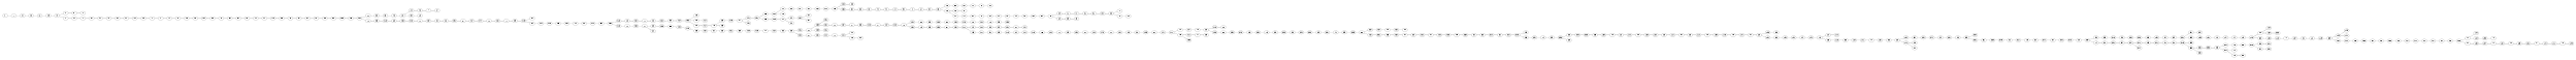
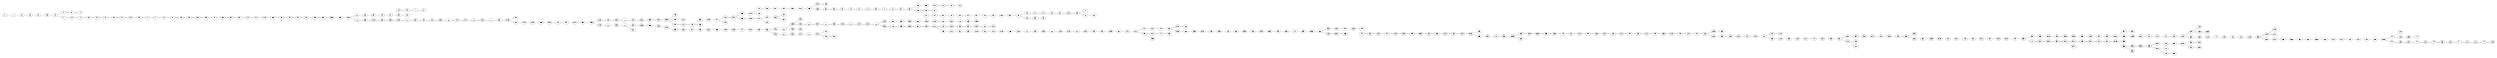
  strict graph {
    fontname=Lato
    rankdir=LR
    node [fontname=Lato]
    edge [fontname=Lato]
    1
    11
    12
    13
    14
    15
    5
    4
    6
    3
    16
    2
    26
    36
    46
    47
    37
    27
    28
    18
    17
    7
    8
    9
    19
    29
    39
    38
    48
    58
    57
    56
    66
    76
    75
    85
    95
    96
    86
    87
    88
    98
    108
    118
    119
    109
    129
    99
    139
    89
    79
    69
    68
    59
    78
    49
    77
    67
    149
    148
    138
    128
    127
    137
    136
    146
    156
    157
    167
    177
    187
    186
    176
    175
    165
    166
    164
    174
    173
    183
    182
    172
    162
    161
    151
    150
    140
    160
    141
    170
    131
    121
    122
    132
    133
    143
    153
    163
    152
    154
    142
    144
    145
    135
    155
    125
    124
    114
    134
    104
    103
    105
    113
    115
    112
    123
    102
    92
    91
    101
    111
    110
    120
    100
    130
    90
    80
    81
    71
    72
    62
    52
    42
    41
    31
    30
    40
    20
    50
    10
    21
    51
    61
    60
    70
    0
    22
    32
    33
    23
    24
    34
    44
    43
    53
    54
    55
    65
    45
    64
    35
    74
    84
    94
    93
    83
    82
    73
    63
    25
    116
    117
    126
    107
    97
    106
    180
    181
    191
    171
    190
    200
    210
    220
    230
    231
    232
    233
    234
    235
    225
    215
    214
    213
    203
    193
    194
    192
    195
    202
    205
    185
    204
    206
    184
    196
    197
    207
    208
    218
    217
    227
    228
    229
    219
    239
    209
    249
    199
    198
    188
    189
    179
    178
    168
    169
    159
    158
    259
    258
    257
    256
    246
    247
    245
    248
    244
    238
    237
    236
    226
    216
    254
    253
    243
    242
    241
    240
    250
    260
    261
    251
    252
    262
    263
    273
    272
    282
    283
    284
    285
    286
    276
    266
    267
    265
    277
    264
    255
    278
    279
    269
    289
    268
    299
    309
    319
    329
    339
    349
    348
    338
    328
    318
    308
    307
    306
    316
    315
    305
    295
    n292 [label=896]
    294
    297
    304
    287
    288
    298
    303
-   293
    292
    291
    281
    271
    270
    280
    290
    300
    301
    302
    312
    311
    321
    320
    310
    n316 [label=930]
    331
    341
    351
    350
    360
    340
    370
    380
    390
    400
    410
    411
    421
    420
    430
    431
    432
    442
    452
    451
    441
    440
    450
    460
    470
    471
    481
    491
    490
    492
    480
    493
    483
    482
    472
    473
    463
    462
    453
    461
    443
    433
    423
    424
    414
    404
    403
    402
    401
    412
    391
    413
    422
    381
    371
    372
    382
    383
    393
    392
    394
    384
    385
    375
    374
    364
    365
    366
    376
    377
    378
    368
    367
    357
    358
    347
    359
    346
    369
    379
    389
    388
    398
    408
    407
    397
    396
    386
    395
    387
    405
    406
    416
    417
    427
    428
    429
    419
    439
    418
    409
    438
    399
    448
    447
    437
    436
    446
    445
    435
    425
    434
    415
    426
    444
    454
    455
    456
    457
    458
    468
    467
    466
    476
    477
    487
    488
    489
    479
    499
    478
    469
    498
    459
    449
    497
    496
    486
    485
    495
    494
    484
    474
    464
    465
    475
    336
    337
    327
    326
    317
    325
    324
    334
    344
    345
    335
    355
    354
    356
    353
    352
    342
    362
    343
    361
    363
    333
    323
    313
    322
    314
    332
    373
    274
    275
    201
    211
    212
    222
    221
    223
    224
    1 -- 11
    11 -- 12
    12 -- 13
    13 -- 14
    14 -- 15
    15 -- 5
    5 -- 4
    5 -- 6
    4 -- 3
    6 -- 16
    3 -- 2
    16 -- 26
    26 -- 36
    36 -- 46
    46 -- 47
    47 -- 37
    37 -- 27
    27 -- 28
    28 -- 18
    18 -- 17
    17 -- 7
    7 -- 8
    8 -- 9
    9 -- 19
    19 -- 29
    29 -- 39
    39 -- 38
    38 -- 48
    48 -- 58
    58 -- 57
    57 -- 56
    56 -- 66
    66 -- 76
    76 -- 75
    75 -- 85
    85 -- 95
    95 -- 96
    96 -- 86
    86 -- 87
    87 -- 88
    88 -- 98
    98 -- 108
    108 -- 118
    118 -- 119
    119 -- 109
    119 -- 129
    109 -- 99
    129 -- 139
    99 -- 89
    139 -- 149
    89 -- 79
    79 -- 69
    69 -- 68
    69 -- 59
    68 -- 78
    59 -- 49
    78 -- 77
    77 -- 67
    149 -- 148
    148 -- 138
    138 -- 128
    128 -- 127
    127 -- 137
    137 -- 136
    136 -- 146
    146 -- 156
    156 -- 157
    157 -- 167
    167 -- 177
    177 -- 187
    187 -- 186
    186 -- 176
    176 -- 175
    175 -- 165
    165 -- 166
    165 -- 164
    164 -- 174
    174 -- 173
    173 -- 183
    183 -- 182
    182 -- 172
    172 -- 162
    162 -- 161
    161 -- 151
    151 -- 150
    150 -- 140
    150 -- 160
    140 -- 141
    160 -- 170
    141 -- 131
    170 -- 180
    131 -- 121
    121 -- 122
    122 -- 132
    132 -- 133
    133 -- 143
    143 -- 153
    153 -- 163
    153 -- 152
    153 -- 154
    152 -- 142
    154 -- 144
    144 -- 145
    145 -- 135
    145 -- 155
    135 -- 125
    125 -- 124
    124 -- 114
    124 -- 134
    114 -- 104
    104 -- 103
    104 -- 105
    103 -- 113
    105 -- 115
    113 -- 112
    113 -- 123
    115 -- 116
    112 -- 102
    102 -- 92
    92 -- 91
    91 -- 101
    101 -- 111
    111 -- 110
    110 -- 120
    110 -- 100
    120 -- 130
    100 -- 90
    90 -- 80
    80 -- 81
    81 -- 71
    71 -- 72
    72 -- 62
    62 -- 52
    52 -- 42
    42 -- 41
    41 -- 31
    31 -- 30
    30 -- 40
    30 -- 20
    40 -- 50
    20 -- 10
    20 -- 21
    50 -- 51
    10 -- 0
    21 -- 22
    51 -- 61
    61 -- 60
    60 -- 70
    22 -- 32
    32 -- 33
    33 -- 23
    23 -- 24
    24 -- 34
    34 -- 44
    44 -- 43
    43 -- 53
    53 -- 54
    54 -- 55
    55 -- 65
    55 -- 45
    65 -- 64
    45 -- 35
    64 -- 74
    35 -- 25
    74 -- 84
    84 -- 94
    94 -- 93
    93 -- 83
    83 -- 82
    83 -- 73
    73 -- 63
    116 -- 117
    116 -- 126
    117 -- 107
    107 -- 97
    107 -- 106
    180 -- 181
    181 -- 191
    181 -- 171
    191 -- 190
    190 -- 200
    200 -- 210
    210 -- 220
    220 -- 230
    230 -- 231
    231 -- 232
    232 -- 233
    233 -- 234
    234 -- 235
    235 -- 225
    225 -- 215
    215 -- 214
    214 -- 213
    213 -- 203
    203 -- 193
    193 -- 194
    193 -- 192
    194 -- 195
    192 -- 202
    195 -- 205
    195 -- 185
    202 -- 201
    205 -- 204
    205 -- 206
    185 -- 184
    206 -- 196
    196 -- 197
    197 -- 207
    207 -- 208
    208 -- 218
    218 -- 217
    217 -- 227
    227 -- 228
    228 -- 229
    229 -- 219
    229 -- 239
    219 -- 209
    239 -- 249
    209 -- 199
    249 -- 259
    199 -- 198
    198 -- 188
    188 -- 189
    189 -- 179
    179 -- 178
    178 -- 168
    168 -- 169
    169 -- 159
    159 -- 158
    259 -- 258
    258 -- 257
    257 -- 256
    256 -- 246
    246 -- 247
    246 -- 245
    247 -- 248
    245 -- 244
    248 -- 238
    244 -- 254
    238 -- 237
    237 -- 236
    236 -- 226
    226 -- 216
    254 -- 253
    253 -- 243
    243 -- 242
    242 -- 241
    241 -- 240
    240 -- 250
    250 -- 260
    260 -- 261
    261 -- 251
    251 -- 252
    252 -- 262
    262 -- 263
    263 -- 273
    273 -- 272
    272 -- 282
    282 -- 283
    283 -- 284
    284 -- 285
    285 -- 286
    286 -- 276
    276 -- 266
    266 -- 267
    266 -- 265
    267 -- 277
    265 -- 264
    265 -- 255
    277 -- 278
    264 -- 274
    278 -- 279
    279 -- 269
    279 -- 289
    269 -- 268
    289 -- 299
    299 -- 309
    309 -- 319
    319 -- 329
    329 -- 339
    339 -- 349
    349 -- 348
    348 -- 338
    338 -- 328
    328 -- 318
    318 -- 308
    308 -- 307
    307 -- 306
    306 -- 316
    316 -- 315
    315 -- 305
    305 -- 295
    295 -- n292
    295 -- 294
    n292 -- 297
    294 -- 304
    297 -- 287
    304 -- 303
    287 -- 288
    288 -- 298
-   303 -- 293
-   293 -- 292
    292 -- 291
    291 -- 281
    281 -- 271
    271 -- 270
    270 -- 280
    280 -- 290
    290 -- 300
    300 -- 301
    301 -- 302
    302 -- 312
    312 -- 311
    311 -- 321
    321 -- 320
    320 -- 310
    320 -- n316
    n316 -- 331
    331 -- 341
    341 -- 351
    351 -- 350
    350 -- 360
    350 -- 340
    360 -- 370
    370 -- 380
    380 -- 390
    390 -- 400
    400 -- 410
    410 -- 411
    411 -- 421
    421 -- 420
    420 -- 430
    430 -- 431
    431 -- 432
    432 -- 442
    442 -- 452
    452 -- 451
    451 -- 441
    441 -- 440
    440 -- 450
    450 -- 460
    460 -- 470
    470 -- 471
    471 -- 481
    481 -- 491
    491 -- 490
    491 -- 492
    490 -- 480
    492 -- 493
    493 -- 483
    483 -- 482
    482 -- 472
    472 -- 473
    473 -- 463
    463 -- 462
    463 -- 453
    462 -- 461
    453 -- 443
    443 -- 433
    433 -- 423
    423 -- 424
    424 -- 414
    414 -- 404
    404 -- 403
    403 -- 402
    402 -- 401
    402 -- 412
    401 -- 391
    412 -- 413
    412 -- 422
    391 -- 381
    381 -- 371
    371 -- 372
    372 -- 382
    382 -- 383
    383 -- 393
    393 -- 392
    393 -- 394
    394 -- 384
    384 -- 385
    385 -- 375
    375 -- 374
    374 -- 364
    364 -- 365
    365 -- 366
    366 -- 376
    376 -- 377
    377 -- 378
    378 -- 368
    368 -- 367
    367 -- 357
    357 -- 358
    357 -- 347
    358 -- 359
    347 -- 346
    359 -- 369
    346 -- 336
    369 -- 379
    379 -- 389
    389 -- 388
    388 -- 398
    398 -- 408
    408 -- 407
    407 -- 397
    397 -- 396
    396 -- 386
    396 -- 395
    386 -- 387
    395 -- 405
    405 -- 406
    406 -- 416
    416 -- 417
    417 -- 427
    427 -- 428
    428 -- 429
    429 -- 419
    429 -- 439
    419 -- 418
    419 -- 409
    439 -- 438
    409 -- 399
    438 -- 448
    448 -- 447
    447 -- 437
    437 -- 436
    436 -- 446
    446 -- 445
    445 -- 435
    435 -- 425
    435 -- 434
    425 -- 415
    425 -- 426
    434 -- 444
    444 -- 454
    454 -- 455
    455 -- 456
    456 -- 457
    457 -- 458
    458 -- 468
    468 -- 467
    467 -- 466
    466 -- 476
    476 -- 477
    477 -- 487
    487 -- 488
    488 -- 489
    489 -- 479
    489 -- 499
    479 -- 478
    479 -- 469
    499 -- 498
    469 -- 459
    498 -- 497
    459 -- 449
    497 -- 496
    496 -- 486
    486 -- 485
    485 -- 495
    495 -- 494
    494 -- 484
    484 -- 474
    474 -- 464
    464 -- 465
    465 -- 475
    336 -- 337
    337 -- 327
    327 -- 326
    327 -- 317
    326 -- 325
    325 -- 324
    324 -- 334
    334 -- 344
    344 -- 345
    345 -- 335
    345 -- 355
    355 -- 354
    355 -- 356
    354 -- 353
    353 -- 352
    352 -- 342
    352 -- 362
    342 -- 343
    362 -- 361
    362 -- 363
    343 -- 333
    363 -- 373
    333 -- 323
    323 -- 313
    323 -- 322
    313 -- 314
    322 -- 332
    274 -- 275
    201 -- 211
    211 -- 212
    212 -- 222
    222 -- 221
    222 -- 223
    223 -- 224
  }
